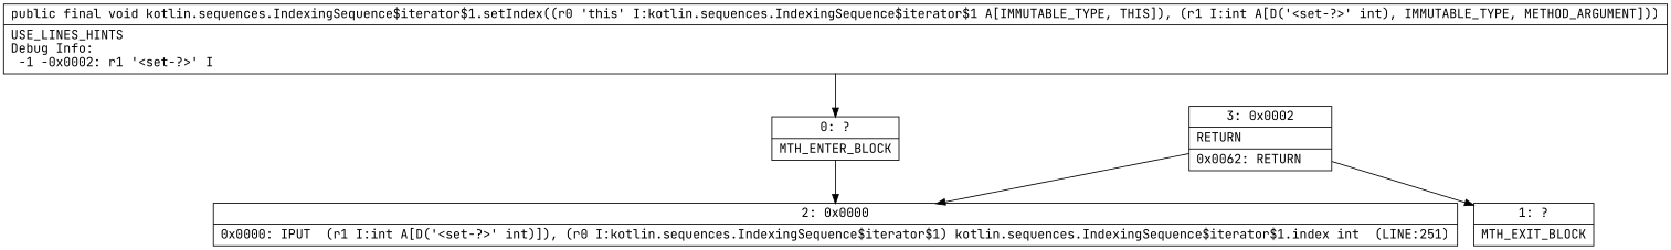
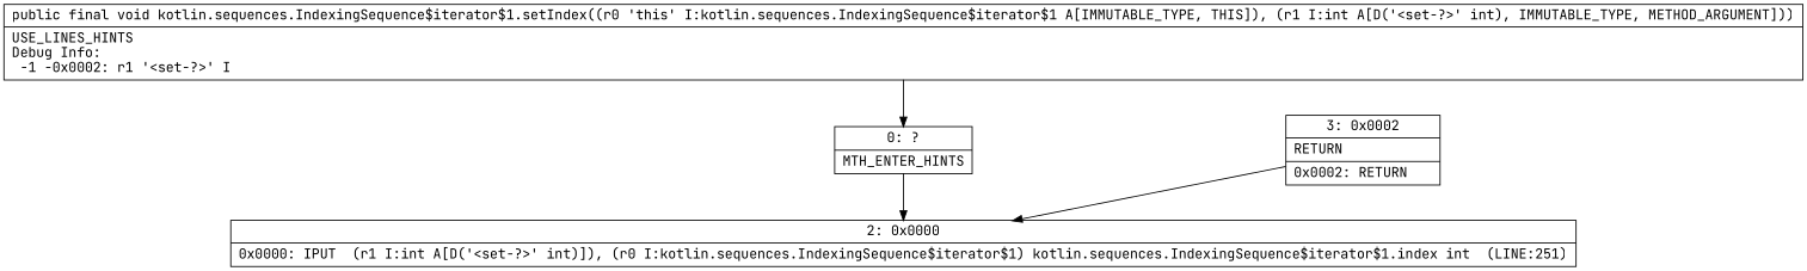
  digraph {
    fontname="JetBrains Mono"
    node [fontname="JetBrains Mono" shape=record]
    edge [fontname="JetBrains Mono"]
-   n1 [label="{0\:\ ?|MTH_ENTER_BLOCK\l}"]
+   n1 [label="{0\:\ ?|MTH_ENTER_HINTS\l}"]
    n2 [label="{2\:\ 0x0000|0x0000: IPUT  (r1 I:int A[D('\<set\-?\>' int)]), (r0 I:kotlin.sequences.IndexingSequence$iterator$1) kotlin.sequences.IndexingSequence$iterator$1.index int  (LINE:251)\l}"]
-   n3 [label="{3\:\ 0x0002|RETURN\l|0x0062: RETURN   \l}"]
-   n4 [label="{1\:\ ?|MTH_EXIT_BLOCK\l}"]
+   n3 [label="{3\:\ 0x0002|RETURN\l|0x0002: RETURN   \l}"]
    n5 [label="{public final void kotlin.sequences.IndexingSequence$iterator$1.setIndex((r0 'this' I:kotlin.sequences.IndexingSequence$iterator$1 A[IMMUTABLE_TYPE, THIS]), (r1 I:int A[D('\<set\-?\>' int), IMMUTABLE_TYPE, METHOD_ARGUMENT]))  | USE_LINES_HINTS\lDebug Info:\l  \-1 \-0x0002: r1 '\<set\-?\>' I\l}"]
    n1 -> n2
    n3 -> n2
-   n3 -> n4
    n5 -> n1
  }
